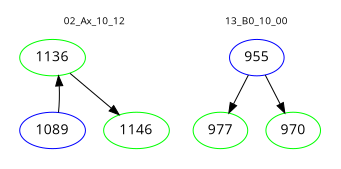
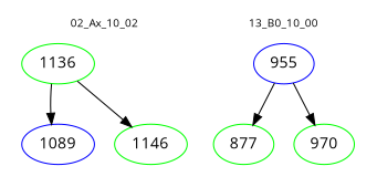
  digraph {
    fontname="Open Sans"
    node [color=green fontname="Open Sans"]
    edge [color=black fontname="Open Sans"]
    n1 [label=1136]
    n2 [color=blue label=1089]
    n3 [label=1146]
    n4 [color=blue label=955]
-   n5 [label=977]
+   n5 [label=877]
    n6 [label=970]
    subgraph cluster_1 {
      color=white
      fontsize=10
-     label="02_Ax_10_12"
+     label="02_Ax_10_02"
      n1
      n2
      n3
    }
    subgraph cluster_2 {
      color=white
      fontsize=10
      label="13_B0_10_00"
      n4
      n5
      n6
    }
-   n2 -> n1
+   n1 -> n2
    n1 -> n3
    n4 -> n5
    n4 -> n6
  }
